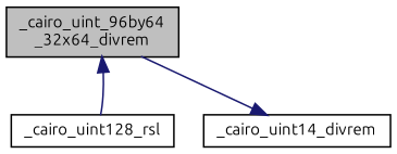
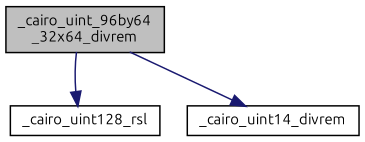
  digraph {
    fontname=Ubuntu
    rankdir=TB
    node [color=black fillcolor=white fontname=Ubuntu fontsize=10 shape=record style=filled]
    edge [color=midnightblue fontname=Ubuntu fontsize=10 labelfontname=Helvetica labelfontsize=10 style=solid]
    n1 [fillcolor=grey75 fontcolor=black height=0.2 label="_cairo_uint_96by64\l_32x64_divrem" width=0.4]
    n2 [height=0.2 label=_cairo_uint128_rsl width=0.4]
    n3 [height=0.2 label=_cairo_uint14_divrem width=0.4]
-   n2 -> n1
+   n1 -> n2
    n1 -> n3
  }
